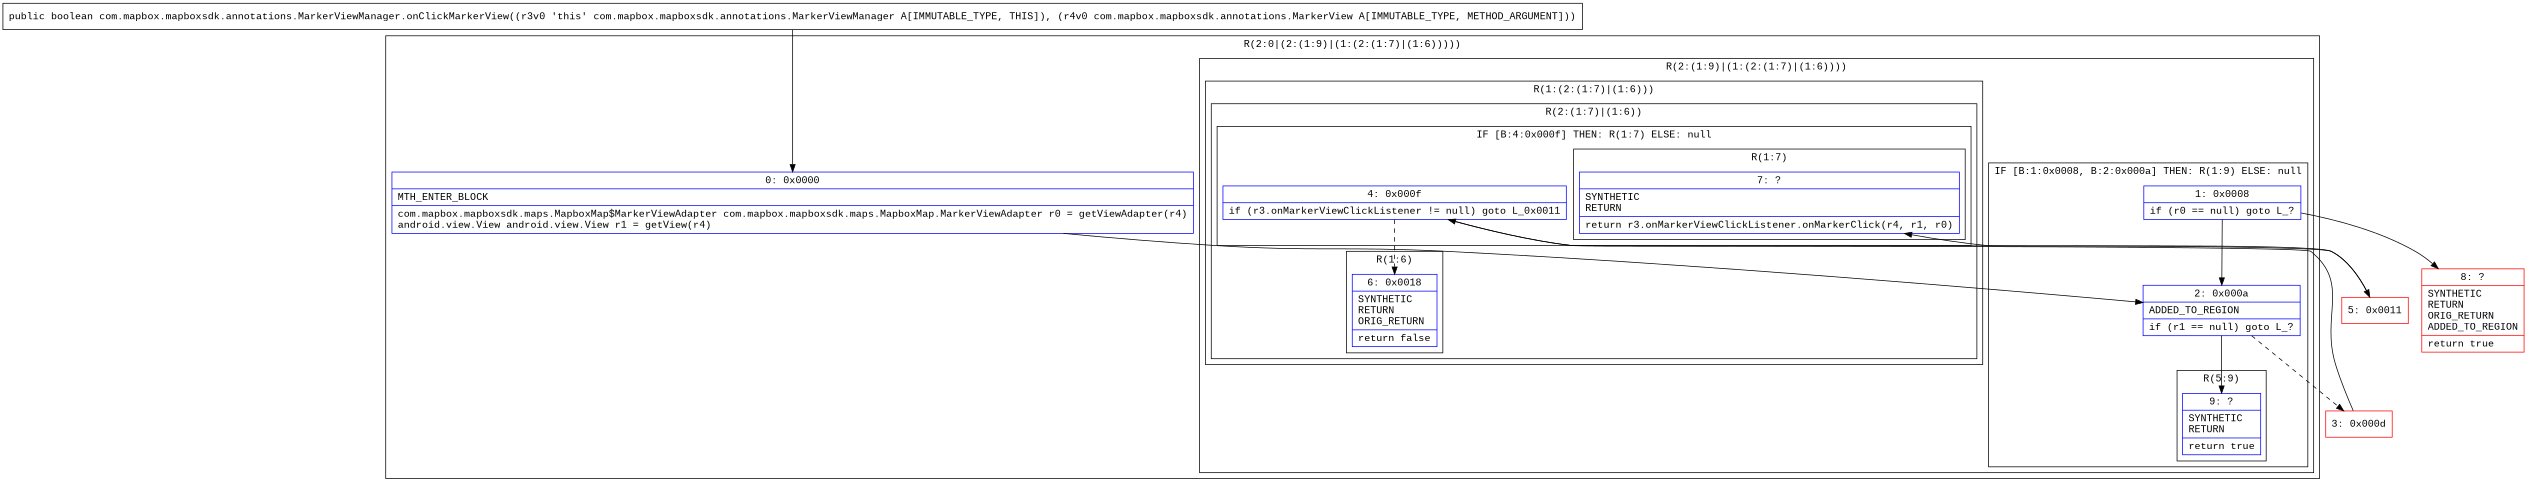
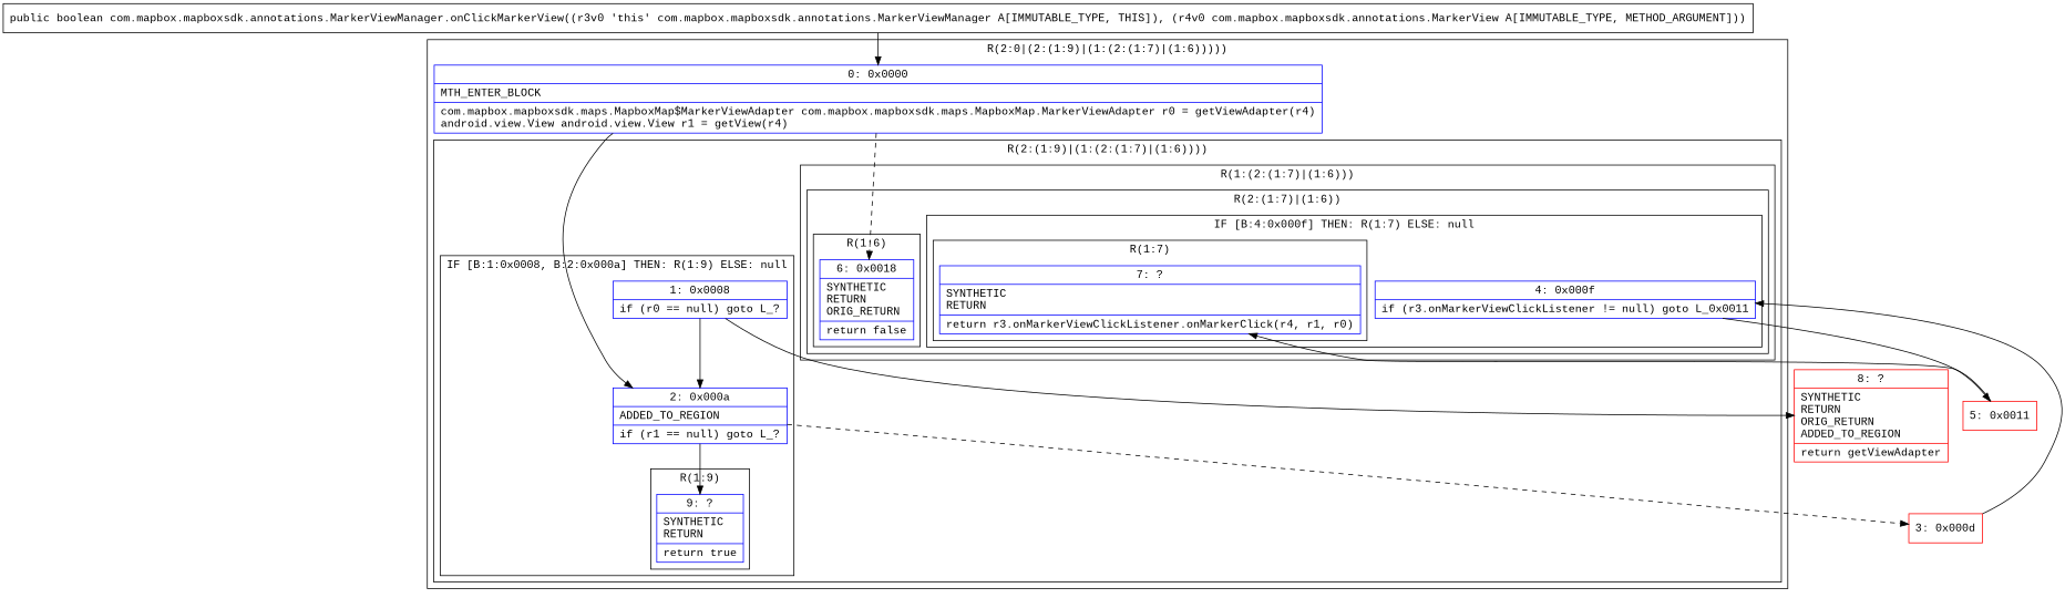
  digraph {
    fontname="Liberation Mono"
    node [color=blue fontname="Liberation Mono" shape=record]
    edge [fontname="Liberation Mono"]
    n1 [label="{9\:\ ?|SYNTHETIC\lRETURN\l|return true\l}"]
    n2 [label="{1\:\ 0x0008|if (r0 == null) goto L_?\l}"]
    n3 [label="{2\:\ 0x000a|ADDED_TO_REGION\l|if (r1 == null) goto L_?\l}"]
    n4 [label="{7\:\ ?|SYNTHETIC\lRETURN\l|return r3.onMarkerViewClickListener.onMarkerClick(r4, r1, r0)\l}"]
    n5 [label="{4\:\ 0x000f|if (r3.onMarkerViewClickListener != null) goto L_0x0011\l}"]
    n6 [label="{6\:\ 0x0018|SYNTHETIC\lRETURN\lORIG_RETURN\l|return false\l}"]
    n7 [label="{0\:\ 0x0000|MTH_ENTER_BLOCK\l|com.mapbox.mapboxsdk.maps.MapboxMap$MarkerViewAdapter com.mapbox.mapboxsdk.maps.MapboxMap.MarkerViewAdapter r0 = getViewAdapter(r4)\landroid.view.View android.view.View r1 = getView(r4)\l}"]
-   n8 [color=red label="{8\:\ ?|SYNTHETIC\lRETURN\lORIG_RETURN\lADDED_TO_REGION\l|return true\l}"]
+   n8 [color=red label="{8\:\ ?|SYNTHETIC\lRETURN\lORIG_RETURN\lADDED_TO_REGION\l|return getViewAdapter\l}"]
    n9 [color=red label="{3\:\ 0x000d}"]
    n10 [color=red label="{5\:\ 0x0011}"]
    n11 [label="{public boolean com.mapbox.mapboxsdk.annotations.MarkerViewManager.onClickMarkerView((r3v0 'this' com.mapbox.mapboxsdk.annotations.MarkerViewManager A[IMMUTABLE_TYPE, THIS]), (r4v0 com.mapbox.mapboxsdk.annotations.MarkerView A[IMMUTABLE_TYPE, METHOD_ARGUMENT])) }" color=""]
    subgraph cluster_1 {
      label="R(2:0|(2:(1:9)|(1:(2:(1:7)|(1:6)))))"
      n7
      subgraph cluster_2 {
        label="R(2:(1:9)|(1:(2:(1:7)|(1:6))))"
        subgraph cluster_3 {
          label="IF [B:1:0x0008, B:2:0x000a] THEN: R(1:9) ELSE: null"
          n2
          n3
          subgraph cluster_4 {
-           label="R(5:9)"
+           label="R(1:9)"
            n1
          }
        }
        subgraph cluster_5 {
          label="R(1:(2:(1:7)|(1:6)))"
          subgraph cluster_6 {
            label="R(2:(1:7)|(1:6))"
            subgraph cluster_7 {
              label="IF [B:4:0x000f] THEN: R(1:7) ELSE: null"
              n5
              subgraph cluster_8 {
                label="R(1:7)"
                n4
              }
            }
            subgraph cluster_9 {
              label="R(1:6)"
              n6
            }
          }
        }
      }
    }
    n2 -> n3 [style=solid]
    n2 -> n8
    n3 -> n1
    n3 -> n9 [style=dashed]
-   n5 -> n6 [style=dashed]
+   n7 -> n6 [style=dashed]
    n5 -> n10
    n7 -> n3
    n9 -> n5
    n10 -> n4
    n11 -> n7
  }
